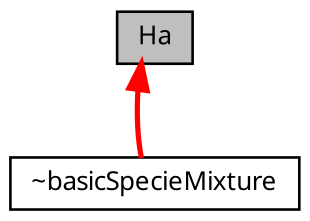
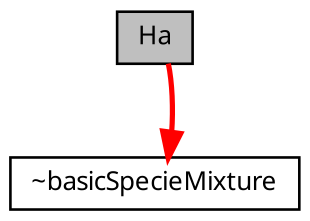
  digraph {
    rankdir=TB
    fontname="Noto Sans"
    node [color=black fontname="Noto Sans" fontsize=10 shape=record]
    n1 [fillcolor=grey75 fontcolor=black height=0.2 label=Ha style=filled width=0.4]
    n2 [height=0.2 label="~basicSpecieMixture" width=0.4]
-   n1 -> n2 [color=red dir=back fontname="Noto Sans" fontsize=10 labelfontname=Helvetica labelfontsize=10 style=bold]
+   n2 -> n1 [color=red dir=back fontname="Noto Sans" fontsize=10 labelfontname=Helvetica labelfontsize=10 style=bold]
  }
